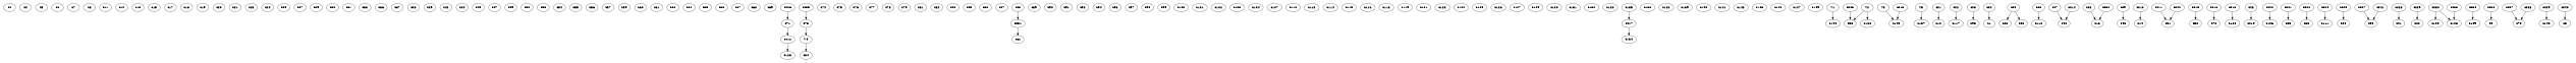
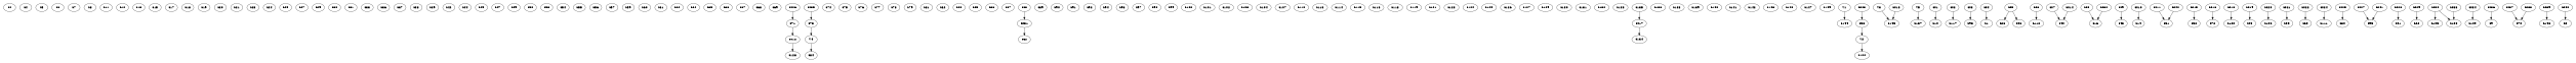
  strict digraph {
    edge [weight=1]
    c2
    c4
    c5
    c6
    c7
    c8
    c11
    c12
    c13
    c15
    c17
    c18
    c19
    c20
    c21
    c23
    c24
    c25
    c27
    c29
    c30
    c31
    c33
    c36
    c37
    c38
    c39
    c42
    c44
    c45
    c47
    c49
    c50
    c53
    c54
    c55
    c56
    c57
    c59
    c60
    c61
    c62
    c64
    c65
    c66
    c67
    c68
    c69
    c71
    co12
    c128
    c73
    v4
    c84
    c74
    c75
    c76
    c77
    c78
    c79
    c81
    c82
    c83
    c85
    c86
    c87
    c88
    co31
    c32
    c89
    c90
    c91
    c92
    c94
    c96
    c97
    c98
    c99
    c100
    c101
    c102
    c103
    c104
    c107
    c110
    c113
    c114
    c115
    c116
    c118
    c119
    c121
    c123
    c124
    c125
    c126
    c127
    c129
    c130
    c131
    c132
    c133
    c135
    co17
    c134
    c136
    c138
    c139
    c140
    c141
    c142
    c143
    c146
    c147
    c149
    v1
    c144
    v2
    c58
    c122
    v3
    c145
    v5
    c137
    co1
    c10
    co2
    c117
    co3
    c93
    co4
    c1
    co5
    c26
    c46
    co6
    c112
    co7
    c40
    co8
    c16
    co9
    c43
    co10
    c14
    co11
    c51
    co13
    co14
    co15
    c52
    co16
    c72
    co18
    c120
    co19
    c48
    co20
    c106
    co21
    c35
    co22
    c63
    co23
    co24
    c111
    co25
    c80
    co26
    co27
    c95
    co28
    c41
    co29
    c22
    co30
    c105
    c108
    co32
    co33
    co34
    c109
    co35
    co36
    c9
    co37
    c70
    co38
    co39
    c148
    co40
    c3
    co41
    co42
    c71 -> co12
    co12 -> c128
    c73 -> v4
    v4 -> c84
    c88 -> co31
    co31 -> c32
    c135 -> co17
    co17 -> c134
    v1 -> c144
-   v2 -> c58
+   c58 -> v2
    v2 -> c122
    v3 -> c145
    v5 -> c137
    co1 -> c10
    co2 -> c117
    co3 -> c93
    co4 -> c1
    co5 -> c26
    co5 -> c46
    co6 -> c112
    co7 -> c40
    co8 -> c16
    co9 -> c43
    co10 -> c14
    co11 -> c51
    co13 -> c145
    co14 -> c40
    co15 -> c52
    co16 -> c72
    co18 -> c120
-   c48 -> co19
+   co19 -> c48
    co20 -> c106
    co21 -> c35
    co22 -> c63
    co23 -> c58
    co24 -> c111
    co25 -> c80
    co26 -> c71
    co27 -> c95
    co28 -> c41
    co29 -> c22
    co30 -> c105
    co30 -> c108
    co32 -> c16
    co33 -> c108
    co34 -> c109
    co35 -> c73
    co36 -> c9
    co37 -> c70
    co38 -> c70
    co39 -> c148
    co40 -> c3
    co41 -> c95
    co42 -> c51
  }
